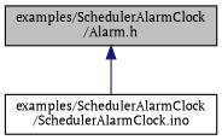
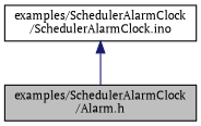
  digraph {
    fontname="PT Serif"
    node [color=black fontname="PT Serif" fontsize=10 shape=record style=filled]
    n1 [fillcolor=grey75 fontcolor=black height=0.2 label="examples/SchedulerAlarmClock\l/Alarm.h" width=0.4]
    n2 [fillcolor=white height=0.2 label="examples/SchedulerAlarmClock\l/SchedulerAlarmClock.ino" width=0.4]
-   n1 -> n2 [color=midnightblue dir=back fontname="PT Serif" fontsize=10 labelfontname=Helvetica labelfontsize=10 style=solid]
+   n2 -> n1 [color=midnightblue dir=back fontname="PT Serif" fontsize=10 labelfontname=Helvetica labelfontsize=10 style=solid]
  }
